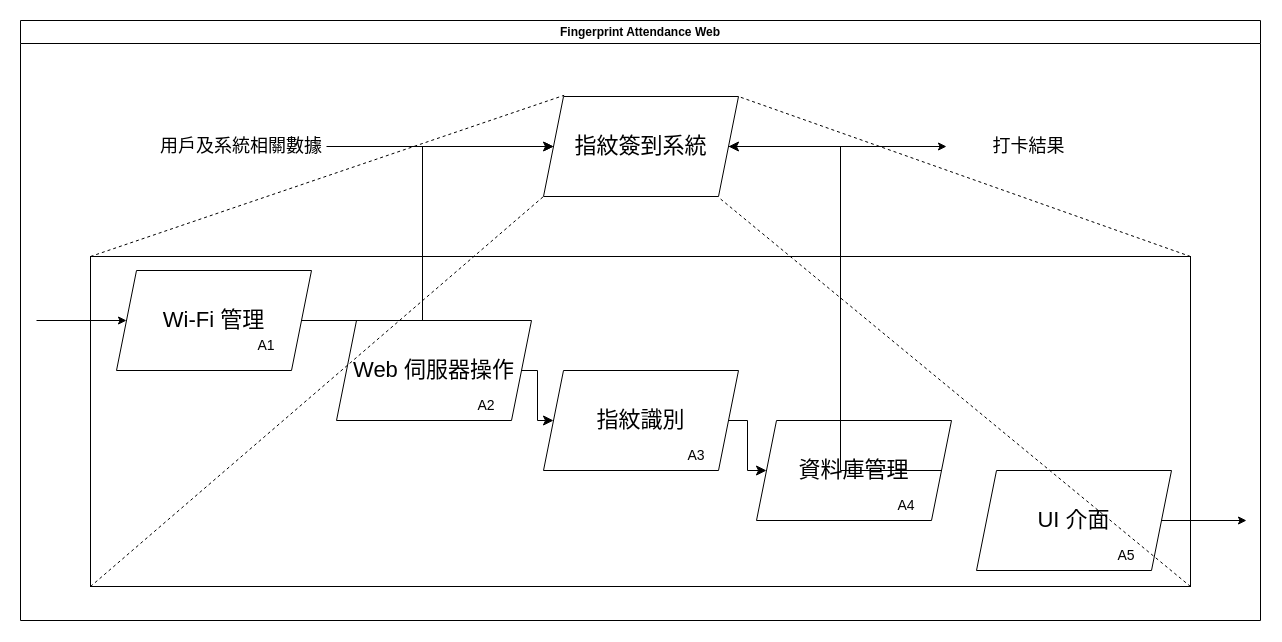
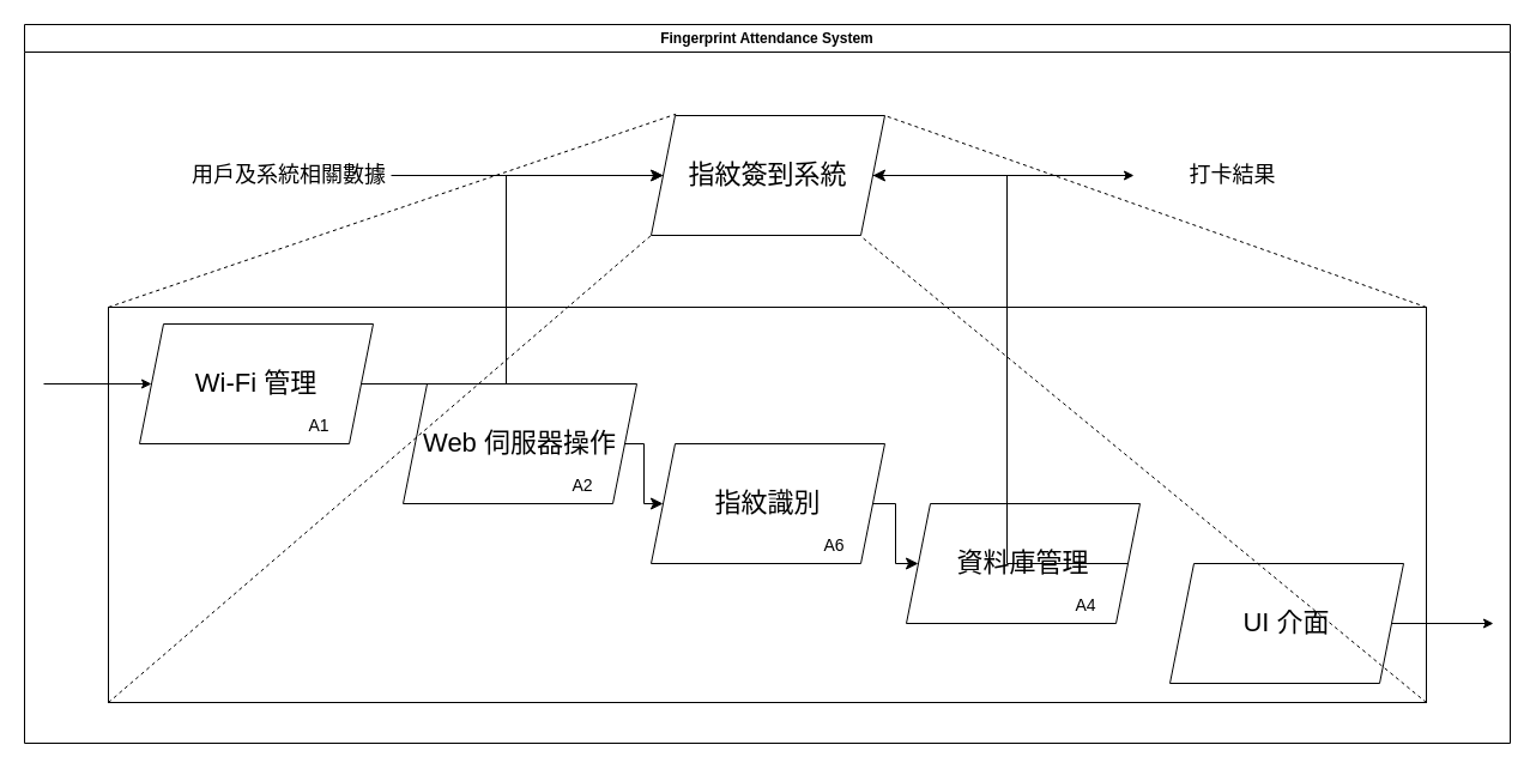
  <mxCell id="0" />
  <mxCell id="1" parent="0" />
  <mxCell id="2" value="" style="rounded=0;whiteSpace=wrap;html=1;" parent="1" vertex="1"><mxGeometry x="90" y="256" width="1100" height="330" as="geometry" /></mxCell>
  <mxCell id="3" value="&lt;font style=&quot;font-size: 22px;&quot;&gt;指紋簽到系統&lt;/font&gt;" style="shape=parallelogram;perimeter=parallelogramPerimeter;whiteSpace=wrap;html=1;fixedSize=1;" parent="1" vertex="1"><mxGeometry x="543" y="96" width="195" height="100" as="geometry" /></mxCell>
  <mxCell id="4" value="&lt;font style=&quot;font-size: 22px;&quot;&gt;指紋識別&lt;/font&gt;" style="shape=parallelogram;perimeter=parallelogramPerimeter;whiteSpace=wrap;html=1;fixedSize=1;" parent="1" vertex="1"><mxGeometry x="543" y="370" width="195" height="100" as="geometry" /></mxCell>
  <mxCell id="5" value="&lt;font style=&quot;font-size: 22px;&quot;&gt;Web 伺服器操作&lt;/font&gt;" style="shape=parallelogram;perimeter=parallelogramPerimeter;whiteSpace=wrap;html=1;fixedSize=1;" parent="1" vertex="1"><mxGeometry x="336" y="320" width="195" height="100" as="geometry" /></mxCell>
  <mxCell id="6" value="&lt;font style=&quot;font-size: 22px;&quot;&gt;Wi-Fi 管理&lt;/font&gt;" style="shape=parallelogram;perimeter=parallelogramPerimeter;whiteSpace=wrap;html=1;fixedSize=1;" parent="1" vertex="1"><mxGeometry x="116" y="270" width="195" height="100" as="geometry" /></mxCell>
  <mxCell id="7" value="&lt;font style=&quot;font-size: 22px;&quot;&gt;資料庫管理&lt;/font&gt;" style="shape=parallelogram;perimeter=parallelogramPerimeter;whiteSpace=wrap;html=1;fixedSize=1;" parent="1" vertex="1"><mxGeometry x="756" y="420" width="195" height="100" as="geometry" /></mxCell>
  <mxCell id="8" value="&lt;font style=&quot;font-size: 22px;&quot;&gt;UI 介面&lt;/font&gt;" style="shape=parallelogram;perimeter=parallelogramPerimeter;whiteSpace=wrap;html=1;fixedSize=1;" parent="1" vertex="1"><mxGeometry x="976" y="470" width="195" height="100" as="geometry" /></mxCell>
  <mxCell id="9" value="" style="endArrow=none;dashed=1;html=1;rounded=0;entryX=0.106;entryY=-0.012;entryDx=0;entryDy=0;entryPerimeter=0;exitX=0;exitY=0;exitDx=0;exitDy=0;" parent="1" source="2" target="3" edge="1"><mxGeometry width="50" height="50" relative="1" as="geometry"><mxPoint x="566" y="366" as="sourcePoint" /><mxPoint x="616" y="316" as="targetPoint" /></mxGeometry></mxCell>
  <mxCell id="10" value="" style="endArrow=none;dashed=1;html=1;rounded=0;entryX=0;entryY=1;entryDx=0;entryDy=0;exitX=0;exitY=1;exitDx=0;exitDy=0;" parent="1" source="2" target="3" edge="1"><mxGeometry width="50" height="50" relative="1" as="geometry"><mxPoint x="566" y="366" as="sourcePoint" /><mxPoint x="616" y="316" as="targetPoint" /></mxGeometry></mxCell>
  <mxCell id="11" value="" style="endArrow=none;dashed=1;html=1;rounded=0;entryX=1;entryY=0;entryDx=0;entryDy=0;exitX=1;exitY=0;exitDx=0;exitDy=0;" parent="1" source="2" target="3" edge="1"><mxGeometry width="50" height="50" relative="1" as="geometry"><mxPoint x="566" y="366" as="sourcePoint" /><mxPoint x="616" y="316" as="targetPoint" /></mxGeometry></mxCell>
  <mxCell id="12" value="" style="endArrow=none;dashed=1;html=1;rounded=0;exitX=1;exitY=1;exitDx=0;exitDy=0;entryX=0.908;entryY=1.025;entryDx=0;entryDy=0;entryPerimeter=0;" parent="1" source="2" target="3" edge="1"><mxGeometry width="50" height="50" relative="1" as="geometry"><mxPoint x="566" y="366" as="sourcePoint" /><mxPoint x="716" y="136" as="targetPoint" /></mxGeometry></mxCell>
- <mxCell id="13" value="&lt;font style=&quot;font-size: 14px;&quot;&gt;A1&lt;br&gt;&lt;/font&gt;" style="text;strokeColor=none;align=center;fillColor=none;html=1;verticalAlign=middle;whiteSpace=wrap;rounded=0;" parent="1" vertex="1"><mxGeometry x="236" y="330" width="60" height="30" as="geometry" /></mxCell>
+ <mxCell id="13" value="&lt;font style=&quot;font-size: 14px;&quot;&gt;A1&lt;br&gt;&lt;/font&gt;" style="text;strokeColor=none;align=center;fillColor=none;html=1;verticalAlign=middle;whiteSpace=wrap;rounded=0;" parent="1" vertex="1"><mxGeometry x="236" y="340" width="60" height="30" as="geometry" /></mxCell>
  <mxCell id="14" value="&lt;font style=&quot;font-size: 14px;&quot;&gt;A2&lt;/font&gt;" style="text;strokeColor=none;align=center;fillColor=none;html=1;verticalAlign=middle;whiteSpace=wrap;rounded=0;" parent="1" vertex="1"><mxGeometry x="456" y="390" width="60" height="30" as="geometry" /></mxCell>
- <mxCell id="15" value="&lt;font style=&quot;font-size: 14px;&quot;&gt;A3&lt;/font&gt;" style="text;strokeColor=none;align=center;fillColor=none;html=1;verticalAlign=middle;whiteSpace=wrap;rounded=0;" parent="1" vertex="1"><mxGeometry x="666" y="440" width="60" height="30" as="geometry" /></mxCell>
+ <mxCell id="15" value="&lt;font style=&quot;font-size: 14px;&quot;&gt;A6&lt;/font&gt;" style="text;strokeColor=none;align=center;fillColor=none;html=1;verticalAlign=middle;whiteSpace=wrap;rounded=0;" parent="1" vertex="1"><mxGeometry x="666" y="440" width="60" height="30" as="geometry" /></mxCell>
  <mxCell id="16" value="&lt;font style=&quot;font-size: 14px;&quot;&gt;A4&lt;/font&gt;" style="text;strokeColor=none;align=center;fillColor=none;html=1;verticalAlign=middle;whiteSpace=wrap;rounded=0;" parent="1" vertex="1"><mxGeometry x="876" y="490" width="60" height="30" as="geometry" /></mxCell>
- <mxCell id="17" value="&lt;font style=&quot;font-size: 14px;&quot;&gt;A5&lt;/font&gt;" style="text;strokeColor=none;align=center;fillColor=none;html=1;verticalAlign=middle;whiteSpace=wrap;rounded=0;" parent="1" vertex="1"><mxGeometry x="1096" y="540" width="60" height="30" as="geometry" /></mxCell>
  <mxCell id="18" value="" style="endArrow=classic;html=1;rounded=0;entryX=0;entryY=0.5;entryDx=0;entryDy=0;" parent="1" target="6" edge="1"><mxGeometry width="50" height="50" relative="1" as="geometry"><mxPoint x="36" y="320" as="sourcePoint" /><mxPoint x="616" y="316" as="targetPoint" /></mxGeometry></mxCell>
  <mxCell id="19" value="" style="edgeStyle=elbowEdgeStyle;elbow=horizontal;endArrow=classic;html=1;curved=0;rounded=0;endSize=8;startSize=8;exitX=1;exitY=0.5;exitDx=0;exitDy=0;" parent="1" source="6" target="3" edge="1"><mxGeometry width="50" height="50" relative="1" as="geometry"><mxPoint x="566" y="366" as="sourcePoint" /><mxPoint x="616" y="316" as="targetPoint" /></mxGeometry></mxCell>
  <mxCell id="20" value="" style="edgeStyle=elbowEdgeStyle;elbow=horizontal;endArrow=classic;html=1;curved=0;rounded=0;endSize=8;startSize=8;exitX=1;exitY=0.5;exitDx=0;exitDy=0;entryX=0;entryY=0.5;entryDx=0;entryDy=0;" parent="1" source="5" target="4" edge="1"><mxGeometry width="50" height="50" relative="1" as="geometry"><mxPoint x="566" y="366" as="sourcePoint" /><mxPoint x="616" y="316" as="targetPoint" /></mxGeometry></mxCell>
  <mxCell id="21" value="" style="edgeStyle=elbowEdgeStyle;elbow=horizontal;endArrow=classic;html=1;curved=0;rounded=0;endSize=8;startSize=8;exitX=1;exitY=0.5;exitDx=0;exitDy=0;entryX=0;entryY=0.5;entryDx=0;entryDy=0;" parent="1" source="4" target="7" edge="1"><mxGeometry width="50" height="50" relative="1" as="geometry"><mxPoint x="566" y="366" as="sourcePoint" /><mxPoint x="616" y="316" as="targetPoint" /></mxGeometry></mxCell>
  <mxCell id="22" value="" style="edgeStyle=elbowEdgeStyle;elbow=horizontal;endArrow=classic;html=1;curved=0;rounded=0;endSize=8;startSize=8;exitX=1;exitY=0.5;exitDx=0;exitDy=0;" parent="1" source="7" target="3" edge="1"><mxGeometry width="50" height="50" relative="1" as="geometry"><mxPoint x="566" y="366" as="sourcePoint" /><mxPoint x="616" y="316" as="targetPoint" /></mxGeometry></mxCell>
  <mxCell id="23" value="" style="endArrow=classic;html=1;rounded=0;exitX=1;exitY=0.5;exitDx=0;exitDy=0;" parent="1" source="8" edge="1"><mxGeometry width="50" height="50" relative="1" as="geometry"><mxPoint x="566" y="366" as="sourcePoint" /><mxPoint x="1246" y="520" as="targetPoint" /></mxGeometry></mxCell>
  <mxCell id="24" value="" style="endArrow=classic;html=1;rounded=0;entryX=0;entryY=0.5;entryDx=0;entryDy=0;" parent="1" target="3" edge="1"><mxGeometry width="50" height="50" relative="1" as="geometry"><mxPoint x="326" y="146" as="sourcePoint" /><mxPoint x="616" y="316" as="targetPoint" /></mxGeometry></mxCell>
  <mxCell id="25" value="" style="endArrow=classic;html=1;rounded=0;exitX=1;exitY=0.5;exitDx=0;exitDy=0;" parent="1" source="3" edge="1"><mxGeometry width="50" height="50" relative="1" as="geometry"><mxPoint x="566" y="366" as="sourcePoint" /><mxPoint x="946" y="146" as="targetPoint" /></mxGeometry></mxCell>
  <mxCell id="26" value="&lt;font style=&quot;font-size: 18px;&quot;&gt;用戶及系統相關數據&lt;/font&gt;" style="text;strokeColor=none;align=center;fillColor=none;html=1;verticalAlign=middle;whiteSpace=wrap;rounded=0;" parent="1" vertex="1"><mxGeometry x="156" y="131" width="170" height="30" as="geometry" /></mxCell>
  <mxCell id="27" value="&lt;span style=&quot;font-size: 18px;&quot;&gt;打卡結果&lt;/span&gt;" style="text;strokeColor=none;align=center;fillColor=none;html=1;verticalAlign=middle;whiteSpace=wrap;rounded=0;" parent="1" vertex="1"><mxGeometry x="951" y="131" width="155" height="30" as="geometry" /></mxCell>
- <mxCell id="28" value="Fingerprint Attendance Web" style="swimlane;whiteSpace=wrap;html=1;" parent="1" vertex="1"><mxGeometry x="20" y="20" width="1240" height="600" as="geometry" /></mxCell>
+ <mxCell id="28" value="Fingerprint Attendance System" style="swimlane;whiteSpace=wrap;html=1;" parent="1" vertex="1"><mxGeometry x="20" y="20" width="1240" height="600" as="geometry" /></mxCell>
